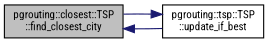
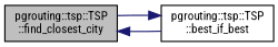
  digraph {
    rankdir=LR
    fontname="Roboto Condensed"
    node [color=black fontname="Roboto Condensed" fontsize=10 shape=record style=filled]
    edge [color=midnightblue dir=back fontname="Roboto Condensed" fontsize=10 labelfontname=Helvetica labelfontsize=10 style=solid]
-   n1 [fillcolor=grey75 fontcolor=black height=0.2 label="pgrouting::closest::TSP\l::find_closest_city" width=0.4]
-   n2 [fillcolor=white height=0.2 label="pgrouting::tsp::TSP\l::update_if_best" width=0.4]
+   n1 [fillcolor=grey75 fontcolor=black height=0.2 label="pgrouting::tsp::TSP\l::find_closest_city" width=0.4]
+   n2 [fillcolor=white height=0.2 label="pgrouting::tsp::TSP\l::best_if_best" width=0.4]
    n1 -> n2
    n2 -> n1
  }
